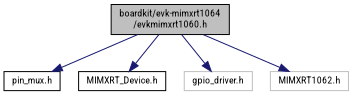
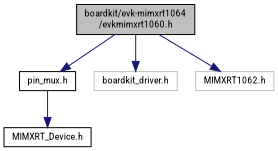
  digraph {
    fontname="Roboto Condensed"
    node [color=black fillcolor=white fontname="Roboto Condensed" fontsize=10 shape=record style=filled]
    edge [color=midnightblue fontname="Roboto Condensed" fontsize=10 labelfontname=Helvetica labelfontsize=10 style=solid]
    n1 [fillcolor=grey75 fontcolor=black height=0.2 label="boardkit/evk-mimxrt1064\l/evkmimxrt1060.h" width=0.4]
    n2 [height=0.2 label="pin_mux.h" width=0.4]
    n3 [height=0.2 label="MIMXRT_Device.h" width=0.4]
-   n4 [color=grey75 height=0.2 label="gpio_driver.h" width=0.4]
+   n4 [color=grey75 height=0.2 label="boardkit_driver.h" width=0.4]
    n5 [color=grey75 height=0.2 label="MIMXRT1062.h" width=0.4]
    n1 -> n2
-   n1 -> n3
+   n2 -> n3
    n1 -> n4
    n1 -> n5
  }
